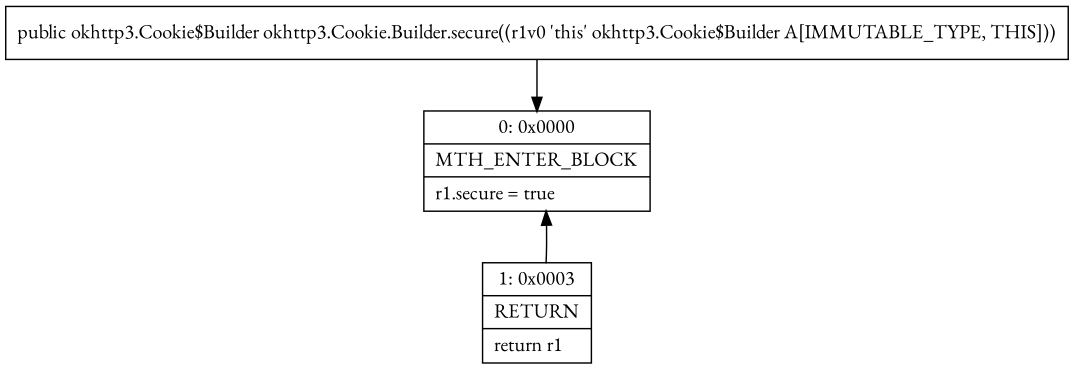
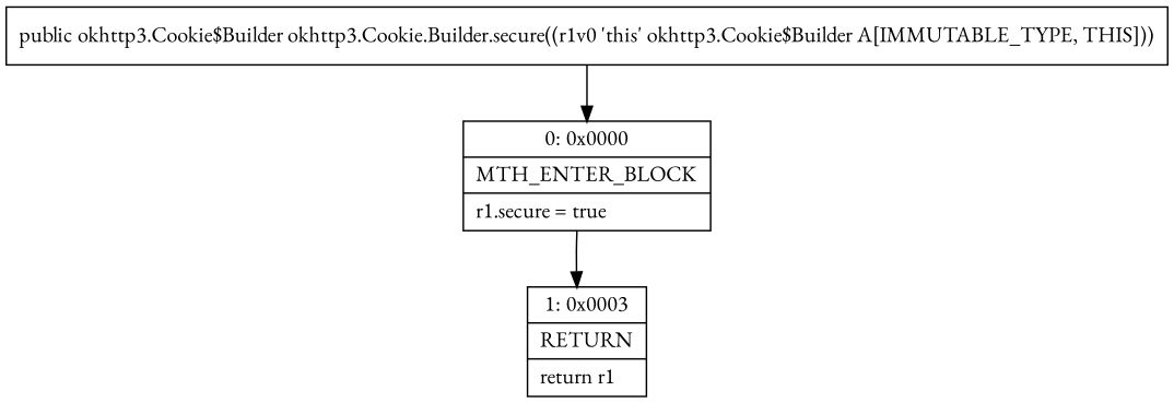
  digraph {
    fontname="EB Garamond"
    node [shape=record fontname="EB Garamond"]
    edge [fontname="EB Garamond"]
    n1 [label="{0\:\ 0x0000|MTH_ENTER_BLOCK\l|r1.secure = true\l}"]
    n2 [label="{1\:\ 0x0003|RETURN\l|return r1\l}"]
    n3 [label="{public okhttp3.Cookie$Builder okhttp3.Cookie.Builder.secure((r1v0 'this' okhttp3.Cookie$Builder A[IMMUTABLE_TYPE, THIS])) }"]
-   n2 -> n1
+   n1 -> n2
    n3 -> n1
  }
